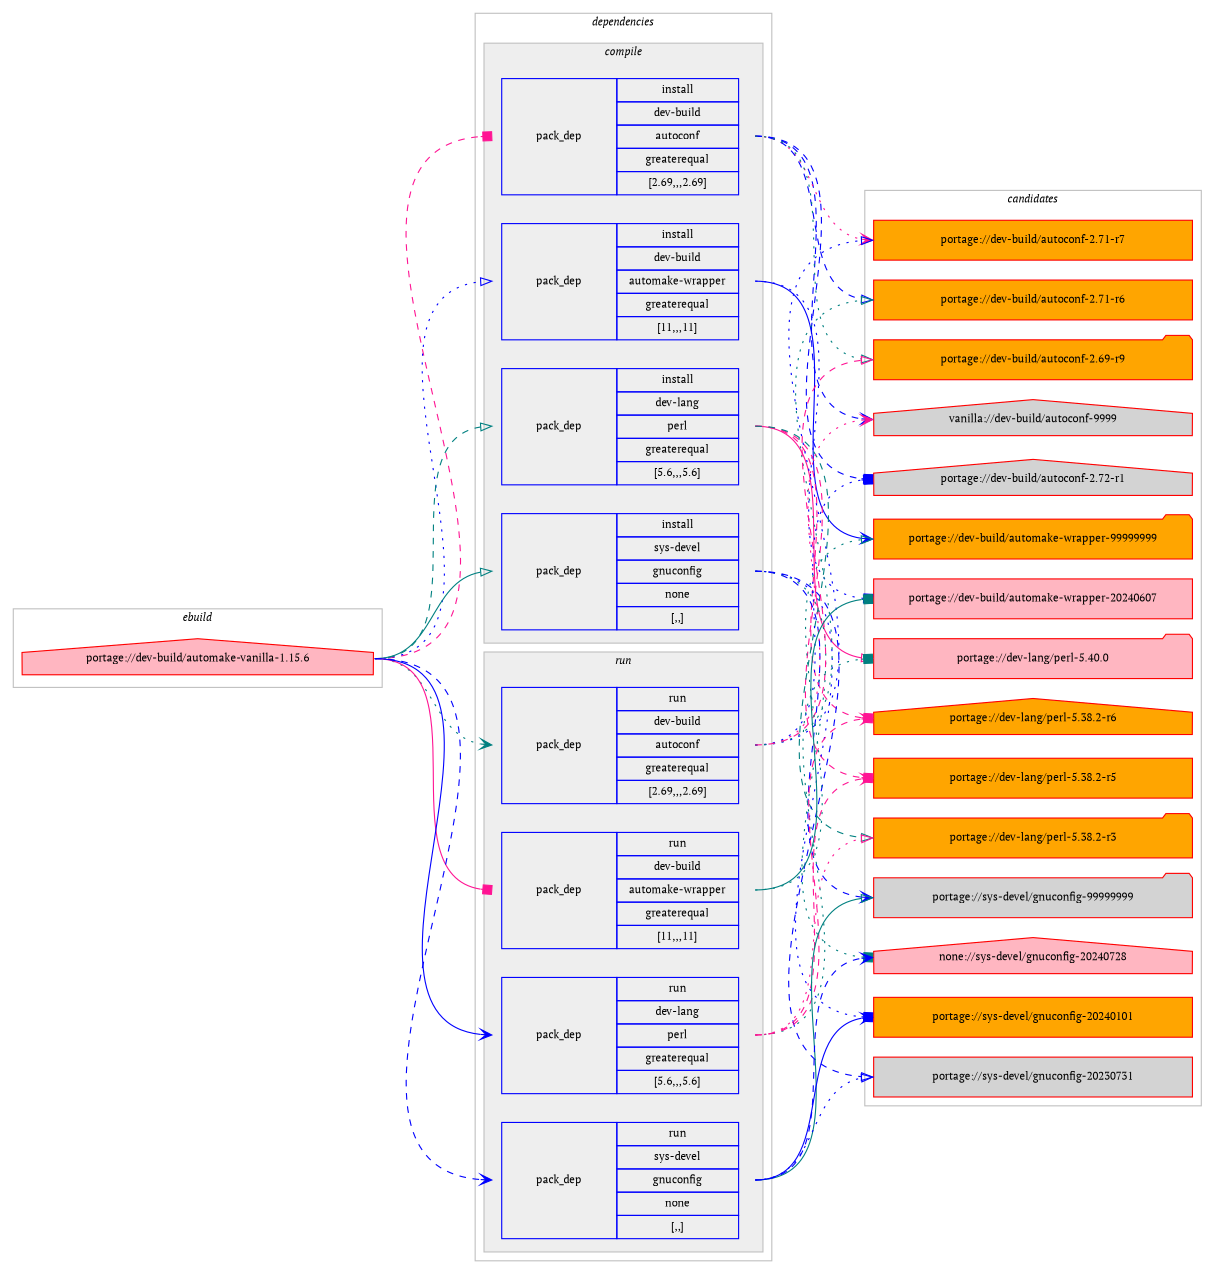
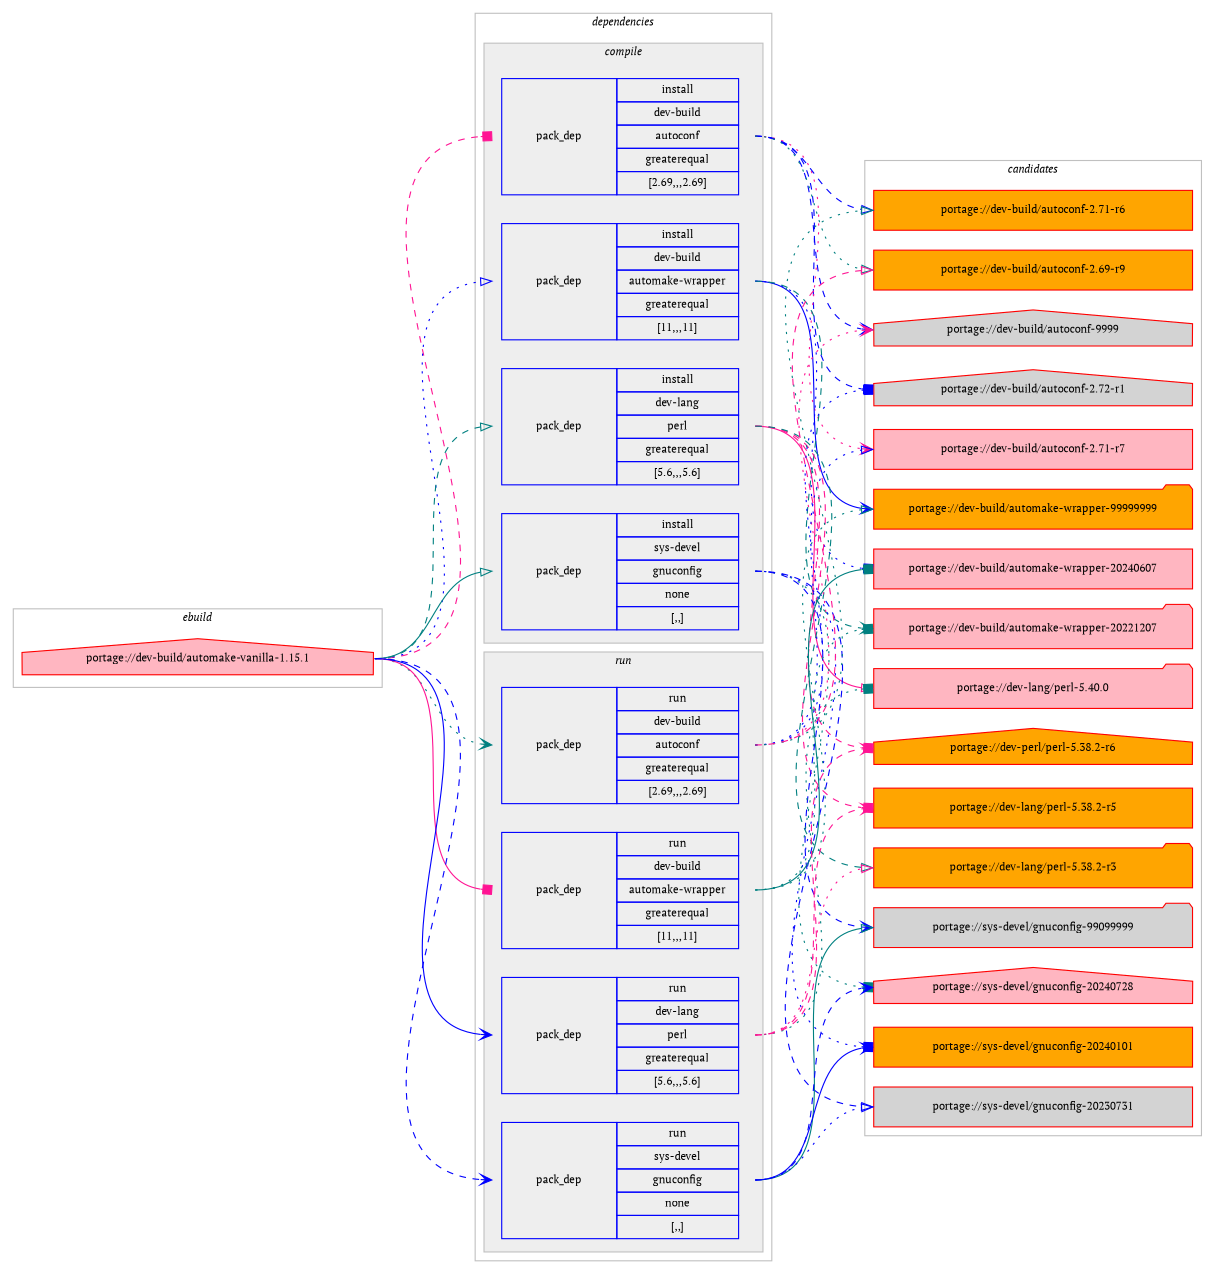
  digraph {
    compound=true
    concentrate=true
    fontname="PT Serif"
    fontsize=10
    newrank=true
    rankdir=LR
    ranksep=1.5
    node [color=red fontname="PT Serif" fontsize=10 shape=none style=filled]
    edge [arrowhead=onormal color=blue fontname="PT Serif" headport=w style=dashed tailport=e weight=100]
-   n1 [fillcolor=lightpink label="portage://dev-build/automake-vanilla-1.15.6" shape=house width=4]
+   n1 [fillcolor=lightpink label="portage://dev-build/automake-vanilla-1.15.1" shape=house width=4]
    n2 [color=blue label=<<TABLE BORDER="0" CELLBORDER="1" CELLSPACING="0" CELLPADDING="4" WIDTH="220"><TR><TD ROWSPAN="6" CELLPADDING="30">pack_dep</TD></TR><TR><TD WIDTH="110">install</TD></TR><TR><TD>dev-build</TD></TR><TR><TD>autoconf</TD></TR><TR><TD>greaterequal</TD></TR><TR><TD>[2.69,,,2.69]</TD></TR></TABLE>> style=""]
    n3 [color=blue label=<<TABLE BORDER="0" CELLBORDER="1" CELLSPACING="0" CELLPADDING="4" WIDTH="220"><TR><TD ROWSPAN="6" CELLPADDING="30">pack_dep</TD></TR><TR><TD WIDTH="110">install</TD></TR><TR><TD>dev-build</TD></TR><TR><TD>automake-wrapper</TD></TR><TR><TD>greaterequal</TD></TR><TR><TD>[11,,,11]</TD></TR></TABLE>> style=""]
    n4 [color=blue label=<<TABLE BORDER="0" CELLBORDER="1" CELLSPACING="0" CELLPADDING="4" WIDTH="220"><TR><TD ROWSPAN="6" CELLPADDING="30">pack_dep</TD></TR><TR><TD WIDTH="110">install</TD></TR><TR><TD>dev-lang</TD></TR><TR><TD>perl</TD></TR><TR><TD>greaterequal</TD></TR><TR><TD>[5.6,,,5.6]</TD></TR></TABLE>> style=""]
    n5 [color=blue label=<<TABLE BORDER="0" CELLBORDER="1" CELLSPACING="0" CELLPADDING="4" WIDTH="220"><TR><TD ROWSPAN="6" CELLPADDING="30">pack_dep</TD></TR><TR><TD WIDTH="110">install</TD></TR><TR><TD>sys-devel</TD></TR><TR><TD>gnuconfig</TD></TR><TR><TD>none</TD></TR><TR><TD>[,,]</TD></TR></TABLE>> style=""]
    n6 [color=blue label=<<TABLE BORDER="0" CELLBORDER="1" CELLSPACING="0" CELLPADDING="4" WIDTH="220"><TR><TD ROWSPAN="6" CELLPADDING="30">pack_dep</TD></TR><TR><TD WIDTH="110">run</TD></TR><TR><TD>dev-build</TD></TR><TR><TD>autoconf</TD></TR><TR><TD>greaterequal</TD></TR><TR><TD>[2.69,,,2.69]</TD></TR></TABLE>> style=""]
    n7 [color=blue label=<<TABLE BORDER="0" CELLBORDER="1" CELLSPACING="0" CELLPADDING="4" WIDTH="220"><TR><TD ROWSPAN="6" CELLPADDING="30">pack_dep</TD></TR><TR><TD WIDTH="110">run</TD></TR><TR><TD>dev-build</TD></TR><TR><TD>automake-wrapper</TD></TR><TR><TD>greaterequal</TD></TR><TR><TD>[11,,,11]</TD></TR></TABLE>> style=""]
    n8 [color=blue label=<<TABLE BORDER="0" CELLBORDER="1" CELLSPACING="0" CELLPADDING="4" WIDTH="220"><TR><TD ROWSPAN="6" CELLPADDING="30">pack_dep</TD></TR><TR><TD WIDTH="110">run</TD></TR><TR><TD>dev-lang</TD></TR><TR><TD>perl</TD></TR><TR><TD>greaterequal</TD></TR><TR><TD>[5.6,,,5.6]</TD></TR></TABLE>> style=""]
    n9 [color=blue label=<<TABLE BORDER="0" CELLBORDER="1" CELLSPACING="0" CELLPADDING="4" WIDTH="220"><TR><TD ROWSPAN="6" CELLPADDING="30">pack_dep</TD></TR><TR><TD WIDTH="110">run</TD></TR><TR><TD>sys-devel</TD></TR><TR><TD>gnuconfig</TD></TR><TR><TD>none</TD></TR><TR><TD>[,,]</TD></TR></TABLE>> style=""]
-   n10 [fillcolor=lightgrey label="vanilla://dev-build/autoconf-9999" shape=house width=4]
+   n10 [fillcolor=lightgrey label="portage://dev-build/autoconf-9999" shape=house width=4]
    n11 [fillcolor=lightgrey label="portage://dev-build/autoconf-2.72-r1" shape=house width=4]
-   n12 [fillcolor=orange label="portage://dev-build/autoconf-2.71-r7" shape=box width=4]
+   n12 [fillcolor=lightpink label="portage://dev-build/autoconf-2.71-r7" shape=box width=4]
    n13 [fillcolor=orange label="portage://dev-build/autoconf-2.71-r6" shape=box width=4]
-   n14 [fillcolor=orange label="portage://dev-build/autoconf-2.69-r9" shape=folder width=4]
+   n14 [fillcolor=orange label="portage://dev-build/autoconf-2.69-r9" shape=box width=4]
    n15 [fillcolor=orange label="portage://dev-build/automake-wrapper-99999999" shape=folder width=4]
    n16 [fillcolor=lightpink label="portage://dev-build/automake-wrapper-20240607" shape=box width=4]
+   n17 [fillcolor=lightpink label="portage://dev-build/automake-wrapper-20221207" shape=folder width=4]
    n18 [fillcolor=lightpink label="portage://dev-lang/perl-5.40.0" shape=folder width=4]
-   n19 [fillcolor=orange label="portage://dev-lang/perl-5.38.2-r6" shape=house width=4]
+   n19 [fillcolor=orange label="portage://dev-perl/perl-5.38.2-r6" shape=house width=4]
    n20 [fillcolor=orange label="portage://dev-lang/perl-5.38.2-r5" shape=box width=4]
    n21 [fillcolor=orange label="portage://dev-lang/perl-5.38.2-r3" shape=folder width=4]
-   n22 [fillcolor=lightgrey label="portage://sys-devel/gnuconfig-99999999" shape=folder width=4]
-   n23 [fillcolor=lightpink label="none://sys-devel/gnuconfig-20240728" shape=house width=4]
+   n22 [fillcolor=lightgrey label="portage://sys-devel/gnuconfig-99099999" shape=folder width=4]
+   n23 [fillcolor=lightpink label="portage://sys-devel/gnuconfig-20240728" shape=house width=4]
    n24 [fillcolor=orange label="portage://sys-devel/gnuconfig-20240101" shape=box width=4]
    n25 [fillcolor=lightgrey label="portage://sys-devel/gnuconfig-20230731" shape=box width=4]
    subgraph cluster_1 {
      color=gray
      label=<<i>dependencies</i>>
      subgraph cluster_2 {
        color=gray
        fillcolor="#eeeeee"
        label=<<i>compile</i>>
        style=filled
        subgraph sub_3 {
          color=gray
          fillcolor="#eeeeee"
          label=<<i>compile</i>>
          style=filled
          n2
        }
        subgraph sub_4 {
          color=gray
          fillcolor="#eeeeee"
          label=<<i>compile</i>>
          style=filled
          n3
        }
        subgraph sub_5 {
          color=gray
          fillcolor="#eeeeee"
          label=<<i>compile</i>>
          style=filled
          n4
        }
        subgraph sub_6 {
          color=gray
          fillcolor="#eeeeee"
          label=<<i>compile</i>>
          style=filled
          n5
        }
      }
      subgraph cluster_7 {
        color=gray
        fillcolor="#eeeeee"
        label=<<i>compile and run</i>>
        style=filled
      }
      subgraph cluster_8 {
        color=gray
        fillcolor="#eeeeee"
        label=<<i>run</i>>
        style=filled
        subgraph sub_9 {
          color=gray
          fillcolor="#eeeeee"
          label=<<i>run</i>>
          style=filled
          n6
        }
        subgraph sub_10 {
          color=gray
          fillcolor="#eeeeee"
          label=<<i>run</i>>
          style=filled
          n7
        }
        subgraph sub_11 {
          color=gray
          fillcolor="#eeeeee"
          label=<<i>run</i>>
          style=filled
          n8
        }
        subgraph sub_12 {
          color=gray
          fillcolor="#eeeeee"
          label=<<i>run</i>>
          style=filled
          n9
        }
      }
    }
    subgraph cluster_13 {
      color=gray
      label=<<i>ebuild</i>>
      n1
    }
    subgraph cluster_14 {
      color=gray
      label=<<i>candidates</i>>
      rank=same
      subgraph sub_15 {
        color=black
        label=<<i>candidates</i>>
        nodesep=1
        rank=same
        n10
        n11
        n12
        n13
        n14
      }
      subgraph sub_16 {
        color=black
        label=<<i>candidates</i>>
        nodesep=1
        rank=same
        n15
        n16
+       n17
      }
      subgraph sub_17 {
        color=black
        label=<<i>candidates</i>>
        nodesep=1
        rank=same
        n18
        n19
        n20
        n21
      }
      subgraph sub_18 {
        color=black
        label=<<i>candidates</i>>
        nodesep=1
        rank=same
        n22
        n23
        n24
        n25
      }
      subgraph sub_19 {
        color=black
        label=<<i>candidates</i>>
        nodesep=1
        rank=same
        n10
        n11
        n12
        n13
        n14
      }
      subgraph sub_20 {
        color=black
        label=<<i>candidates</i>>
        nodesep=1
        rank=same
        n15
        n16
+       n17
      }
      subgraph sub_21 {
        color=black
        label=<<i>candidates</i>>
        nodesep=1
        rank=same
        n18
        n19
        n20
        n21
      }
      subgraph sub_22 {
        color=black
        label=<<i>candidates</i>>
        nodesep=1
        rank=same
        n22
        n23
        n24
        n25
      }
    }
    n1 -> n2 [arrowhead=box color=deeppink weight=20]
    n1 -> n3 [style=dotted weight=20]
    n1 -> n4 [color=teal weight=20]
    n1 -> n5 [color=teal style=solid weight=20]
    n1 -> n6 [arrowhead=vee color=teal style=dotted weight=20]
    n1 -> n7 [arrowhead=box color=deeppink style=solid weight=20]
    n1 -> n8 [arrowhead=vee style=solid weight=20]
    n1 -> n9 [arrowhead=vee weight=20]
    n2 -> n10 [arrowhead=vee]
    n2 -> n11 [arrowhead=box]
    n2 -> n12 [arrowhead=vee color=deeppink style=dotted]
    n2 -> n13
    n2 -> n14 [color=teal style=dotted]
    n3 -> n15 [arrowhead=vee style=solid]
    n3 -> n16 [arrowhead=box style=dotted]
+   n3 -> n17 [arrowhead=vee color=teal]
    n4 -> n18 [color=deeppink style=solid]
    n4 -> n19 [arrowhead=box color=deeppink]
    n4 -> n20 [arrowhead=box color=deeppink]
    n4 -> n21 [color=teal]
    n5 -> n22 [arrowhead=vee]
    n5 -> n23 [arrowhead=box color=teal style=dotted]
    n5 -> n24 [arrowhead=box style=dotted]
    n5 -> n25
    n6 -> n10 [arrowhead=vee color=deeppink style=dotted]
    n6 -> n11 [arrowhead=box style=dotted]
    n6 -> n12 [style=dotted]
    n6 -> n13 [color=teal style=dotted]
    n6 -> n14 [color=deeppink]
    n7 -> n15 [color=teal style=dotted]
    n7 -> n16 [arrowhead=box color=teal style=solid]
+   n7 -> n17 [arrowhead=box color=teal style=dotted]
    n8 -> n18 [arrowhead=box color=teal style=dotted]
    n8 -> n19 [arrowhead=vee color=deeppink]
    n8 -> n20 [arrowhead=vee color=deeppink]
    n8 -> n21 [color=deeppink style=dotted]
    n9 -> n22 [color=teal style=solid]
    n9 -> n23 [arrowhead=vee]
    n9 -> n24 [arrowhead=vee style=solid]
    n9 -> n25 [style=dotted]
  }
